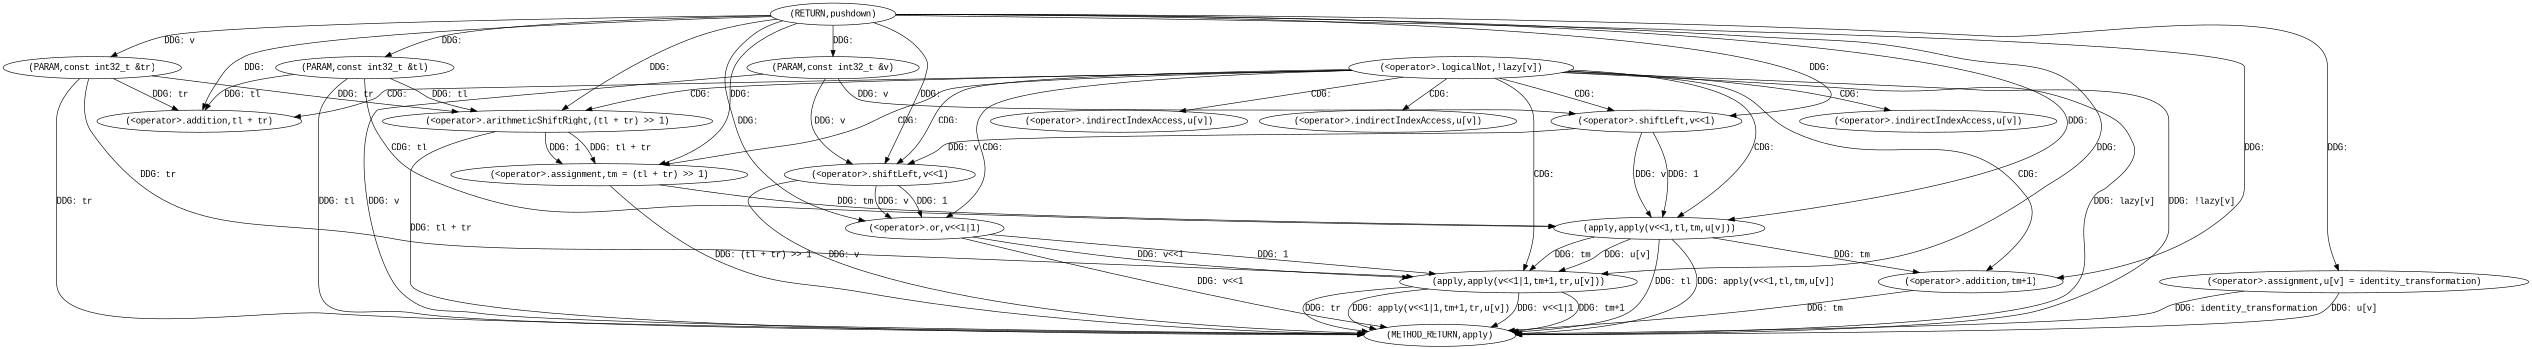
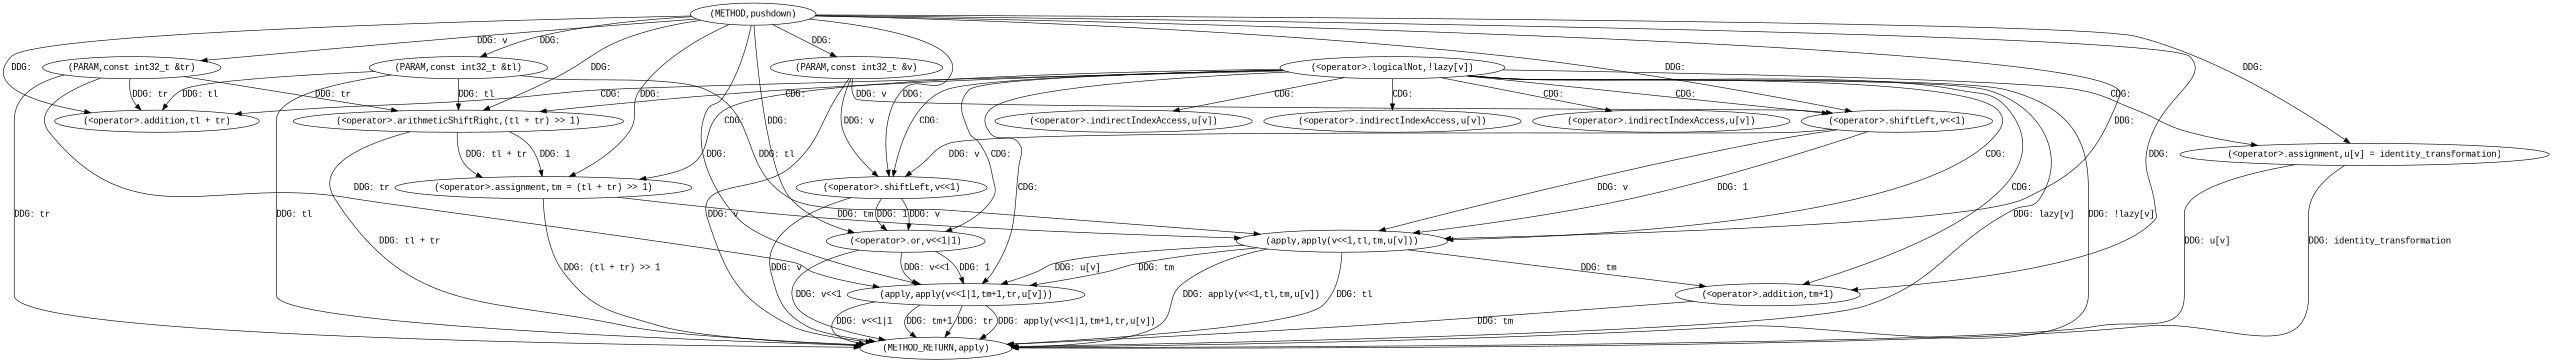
  digraph {
    fontname="Liberation Mono"
    node [fontname="Liberation Mono"]
    edge [fontname="Liberation Mono"]
-   n1 [label="(RETURN,pushdown)"]
+   n1 [label="(METHOD,pushdown)"]
    n2 [label="(PARAM,const int32_t &v)"]
    n3 [label="(PARAM,const int32_t &tl)"]
    n4 [label="(PARAM,const int32_t &tr)"]
    n5 [label="(<operator>.assignment,tm = (tl + tr) >> 1)"]
    n6 [label="(apply,apply(v<<1,tl,tm,u[v]))"]
    n7 [label="(apply,apply(v<<1|1,tm+1,tr,u[v]))"]
    n8 [label="(<operator>.assignment,u[v] = identity_transformation)"]
    n9 [label="(<operator>.arithmeticShiftRight,(tl + tr) >> 1)"]
    n10 [label="(<operator>.shiftLeft,v<<1)"]
    n11 [label="(<operator>.or,v<<1|1)"]
    n12 [label="(<operator>.addition,tm+1)"]
    n13 [label="(<operator>.addition,tl + tr)"]
    n14 [label="(<operator>.shiftLeft,v<<1)"]
    n15 [label="(METHOD_RETURN,apply)"]
    n16 [label="(<operator>.logicalNot,!lazy[v])"]
    n17 [label="(<operator>.indirectIndexAccess,u[v])"]
    n18 [label="(<operator>.indirectIndexAccess,u[v])"]
    n19 [label="(<operator>.indirectIndexAccess,u[v])"]
    n1 -> n2 [label="DDG: "]
    n1 -> n3 [label="DDG: "]
    n1 -> n4 [label="DDG: v"]
    n1 -> n5 [label="DDG: "]
    n1 -> n6 [label="DDG: "]
    n1 -> n7 [label="DDG: "]
    n1 -> n8 [label="DDG: "]
    n1 -> n9 [label="DDG: "]
    n1 -> n10 [label="DDG: "]
    n1 -> n11 [label="DDG: "]
    n1 -> n12 [label="DDG: "]
    n1 -> n13 [label="DDG: "]
    n1 -> n14 [label="DDG: "]
    n2 -> n10 [label="DDG: v"]
    n2 -> n14 [label="DDG: v"]
    n2 -> n15 [label="DDG: v"]
-   n3 -> n6 [label="CDG: tl"]
+   n3 -> n6 [label="DDG: tl"]
    n3 -> n9 [label="DDG: tl"]
    n3 -> n13 [label="DDG: tl"]
    n3 -> n15 [label="DDG: tl"]
    n4 -> n7 [label="DDG: tr"]
    n4 -> n9 [label="DDG: tr"]
    n4 -> n13 [label="DDG: tr"]
    n4 -> n15 [label="DDG: tr"]
    n5 -> n6 [label="DDG: tm"]
    n5 -> n15 [label="DDG: (tl + tr) >> 1"]
    n6 -> n7 [label="DDG: tm"]
    n6 -> n7 [label="DDG: u[v]"]
    n6 -> n12 [label="DDG: tm"]
    n6 -> n15 [label="DDG: tl"]
    n6 -> n15 [label="DDG: apply(v<<1,tl,tm,u[v])"]
    n7 -> n15 [label="DDG: v<<1|1"]
    n7 -> n15 [label="DDG: tm+1"]
    n7 -> n15 [label="DDG: tr"]
    n7 -> n15 [label="DDG: apply(v<<1|1,tm+1,tr,u[v])"]
    n8 -> n15 [label="DDG: u[v]"]
    n8 -> n15 [label="DDG: identity_transformation"]
    n9 -> n5 [label="DDG: tl + tr"]
    n9 -> n5 [label="DDG: 1"]
    n9 -> n15 [label="DDG: tl + tr"]
    n10 -> n6 [label="DDG: v"]
    n10 -> n6 [label="DDG: 1"]
    n10 -> n14 [label="DDG: v"]
    n11 -> n7 [label="DDG: 1"]
    n11 -> n7 [label="DDG: v<<1"]
    n11 -> n15 [label="DDG: v<<1"]
    n12 -> n15 [label="DDG: tm"]
    n14 -> n11 [label="DDG: 1"]
    n14 -> n11 [label="DDG: v"]
    n14 -> n15 [label="DDG: v"]
    n16 -> n5 [label="CDG: "]
    n16 -> n6 [label="CDG: "]
    n16 -> n7 [label="CDG: "]
+   n16 -> n8 [label="CDG: "]
    n16 -> n9 [label="CDG: "]
    n16 -> n10 [label="CDG: "]
    n16 -> n11 [label="CDG: "]
    n16 -> n12 [label="CDG: "]
    n16 -> n13 [label="CDG: "]
    n16 -> n14 [label="CDG: "]
    n16 -> n15 [label="DDG: lazy[v]"]
    n16 -> n15 [label="DDG: !lazy[v]"]
    n16 -> n17 [label="CDG: "]
    n16 -> n18 [label="CDG: "]
    n16 -> n19 [label="CDG: "]
  }
